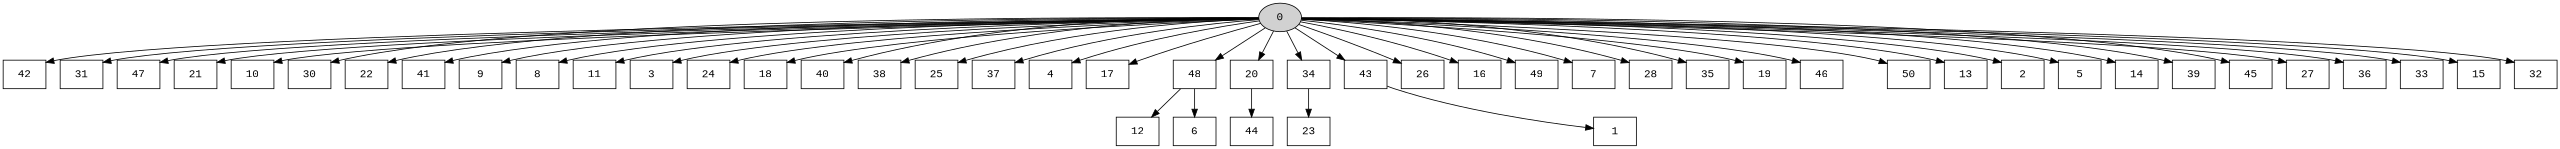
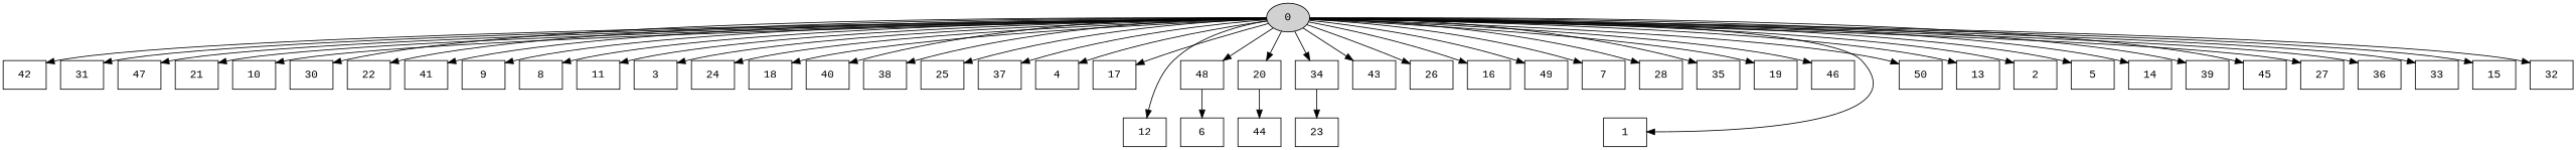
  digraph {
    fontname="Liberation Mono"
    node [fillcolor=white fontname="Liberation Mono" style=filled shape=box]
    edge [fontname="Liberation Mono"]
    0 [fillcolor=grey82 shape=""]
    n2 [label="42\n"]
    n3 [label="31\n"]
    n4 [label="47\n"]
    n5 [label="21\n"]
    n6 [label="10\n"]
    n7 [label="30\n"]
    n8 [label="22\n"]
    n9 [label="41\n"]
    n10 [label="9\n"]
    n11 [label="8\n"]
    n12 [label="11\n"]
    n13 [label="3\n"]
    n14 [label="24\n"]
    n15 [label="18\n"]
    n16 [label="40\n"]
    n17 [label="38\n"]
    n18 [label="25\n"]
    n19 [label="37\n"]
    n20 [label="4\n"]
    n21 [label="17\n"]
    n22 [label="12\n"]
    n23 [label="43\n"]
    n24 [label="20\n"]
    n25 [label="48\n"]
    n26 [label="34\n"]
    n27 [label="26\n"]
    n28 [label="16\n"]
    n29 [label="49\n"]
    n30 [label="7\n"]
    n31 [label="28\n"]
    n32 [label="35\n"]
    n33 [label="19\n"]
    n34 [label="46\n"]
    n35 [label="1\n"]
    n36 [label="50\n"]
    n37 [label="13\n"]
    n38 [label="2\n"]
    n39 [label="5\n"]
    n40 [label="14\n"]
    n41 [label="39\n"]
    n42 [label="45\n"]
    n43 [label="27\n"]
    n44 [label="36\n"]
    n45 [label="33\n"]
    n46 [label="15\n"]
    n47 [label="32\n"]
    n48 [label="44\n"]
    n49 [label="6\n"]
    n50 [label="23\n"]
    0 -> n2
    0 -> n3
    0 -> n4
    0 -> n5
    0 -> n6
    0 -> n7
    0 -> n8
    0 -> n9
    0 -> n10
    0 -> n11
    0 -> n12
    0 -> n13
    0 -> n14
    0 -> n15
    0 -> n16
    0 -> n17
    0 -> n18
    0 -> n19
    0 -> n20
    0 -> n21
-   n25 -> n22
+   0 -> n22
    0 -> n23
    0 -> n24
    0 -> n25
    0 -> n26
    0 -> n27
    0 -> n28
    0 -> n29
    0 -> n30
    0 -> n31
    0 -> n32
    0 -> n33
    0 -> n34
-   n23 -> n35
+   0 -> n35
    0 -> n36
    0 -> n37
    0 -> n38
    0 -> n39
    0 -> n40
    0 -> n41
    0 -> n42
    0 -> n43
    0 -> n44
    0 -> n45
    0 -> n46
    0 -> n47
    n24 -> n48
    n25 -> n49
    n26 -> n50
  }
